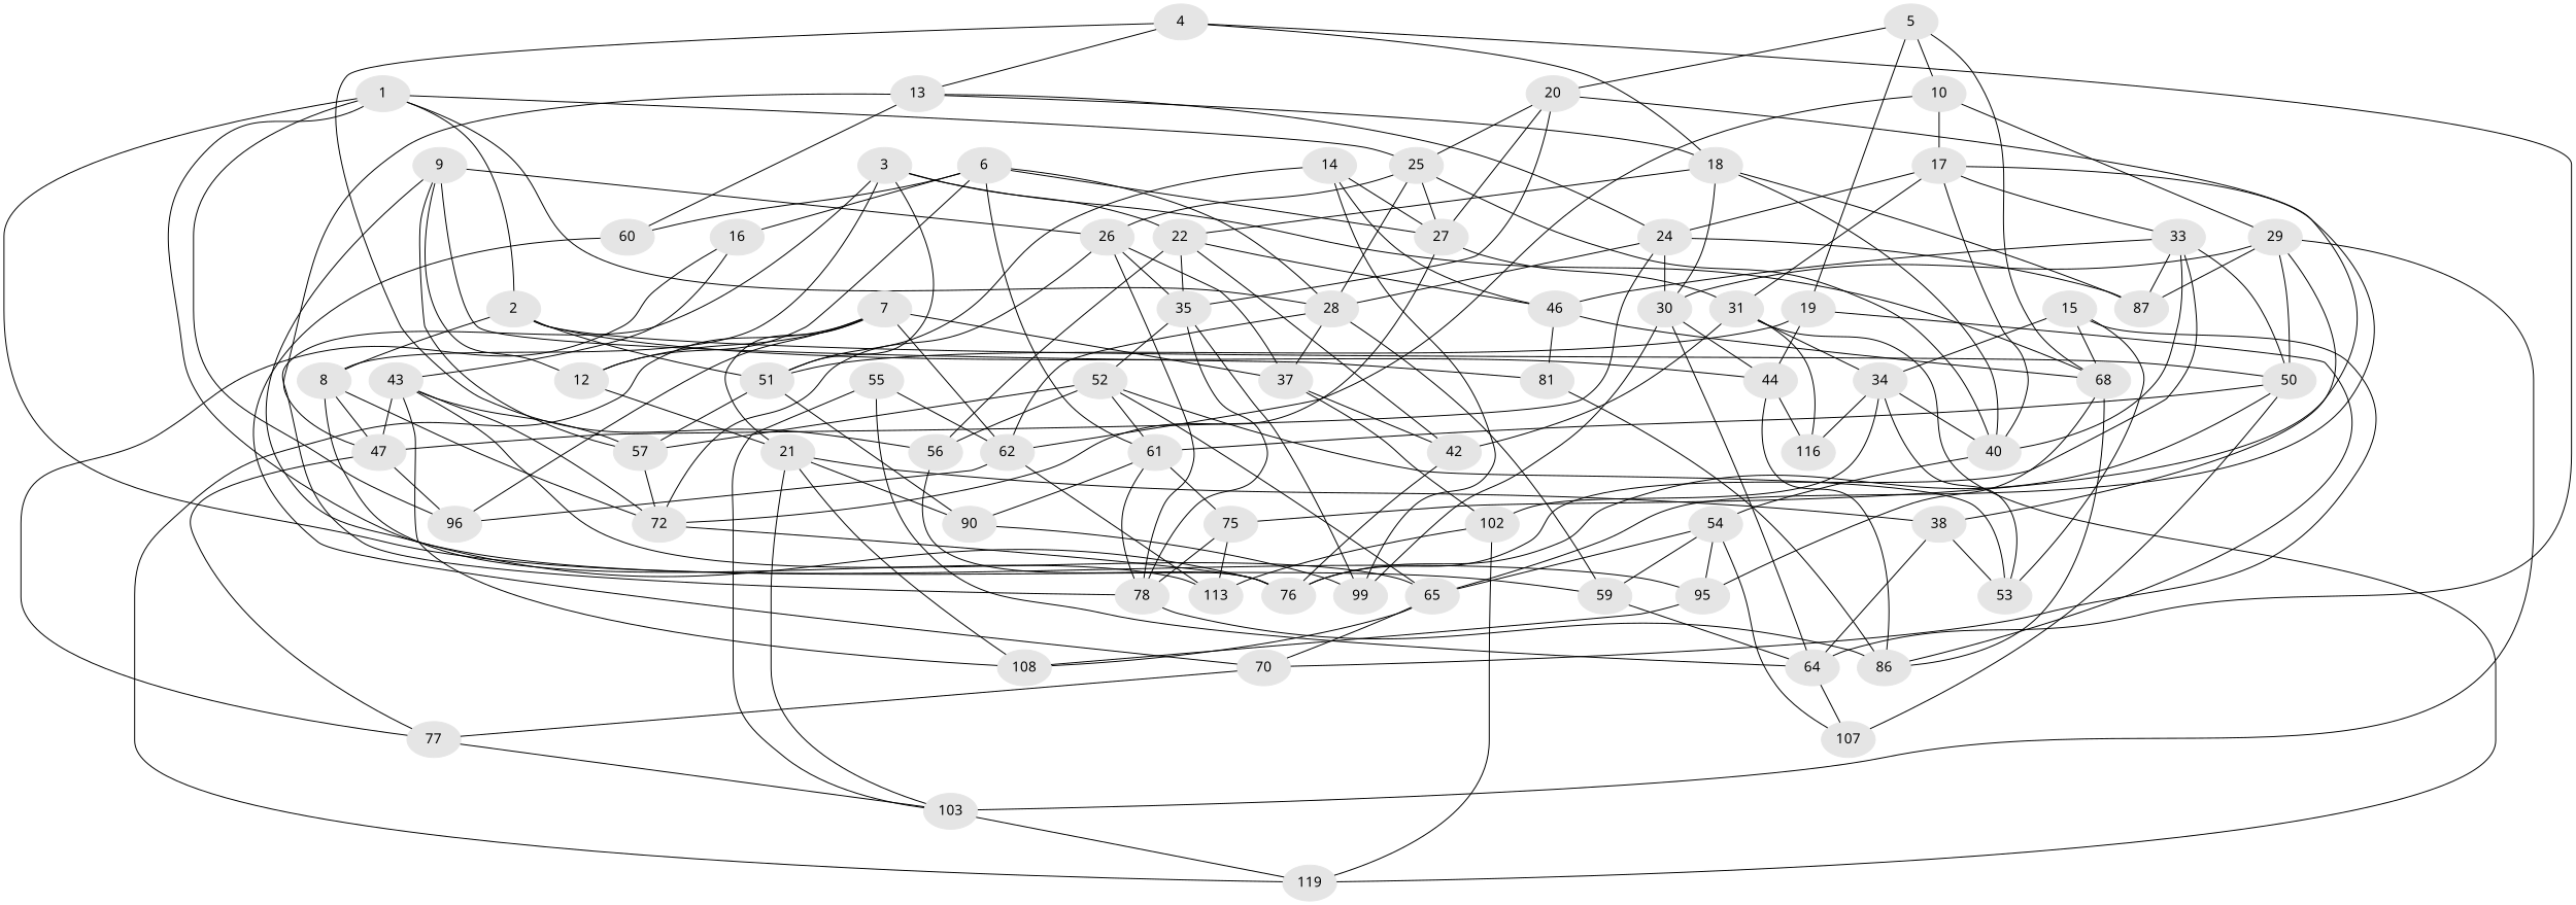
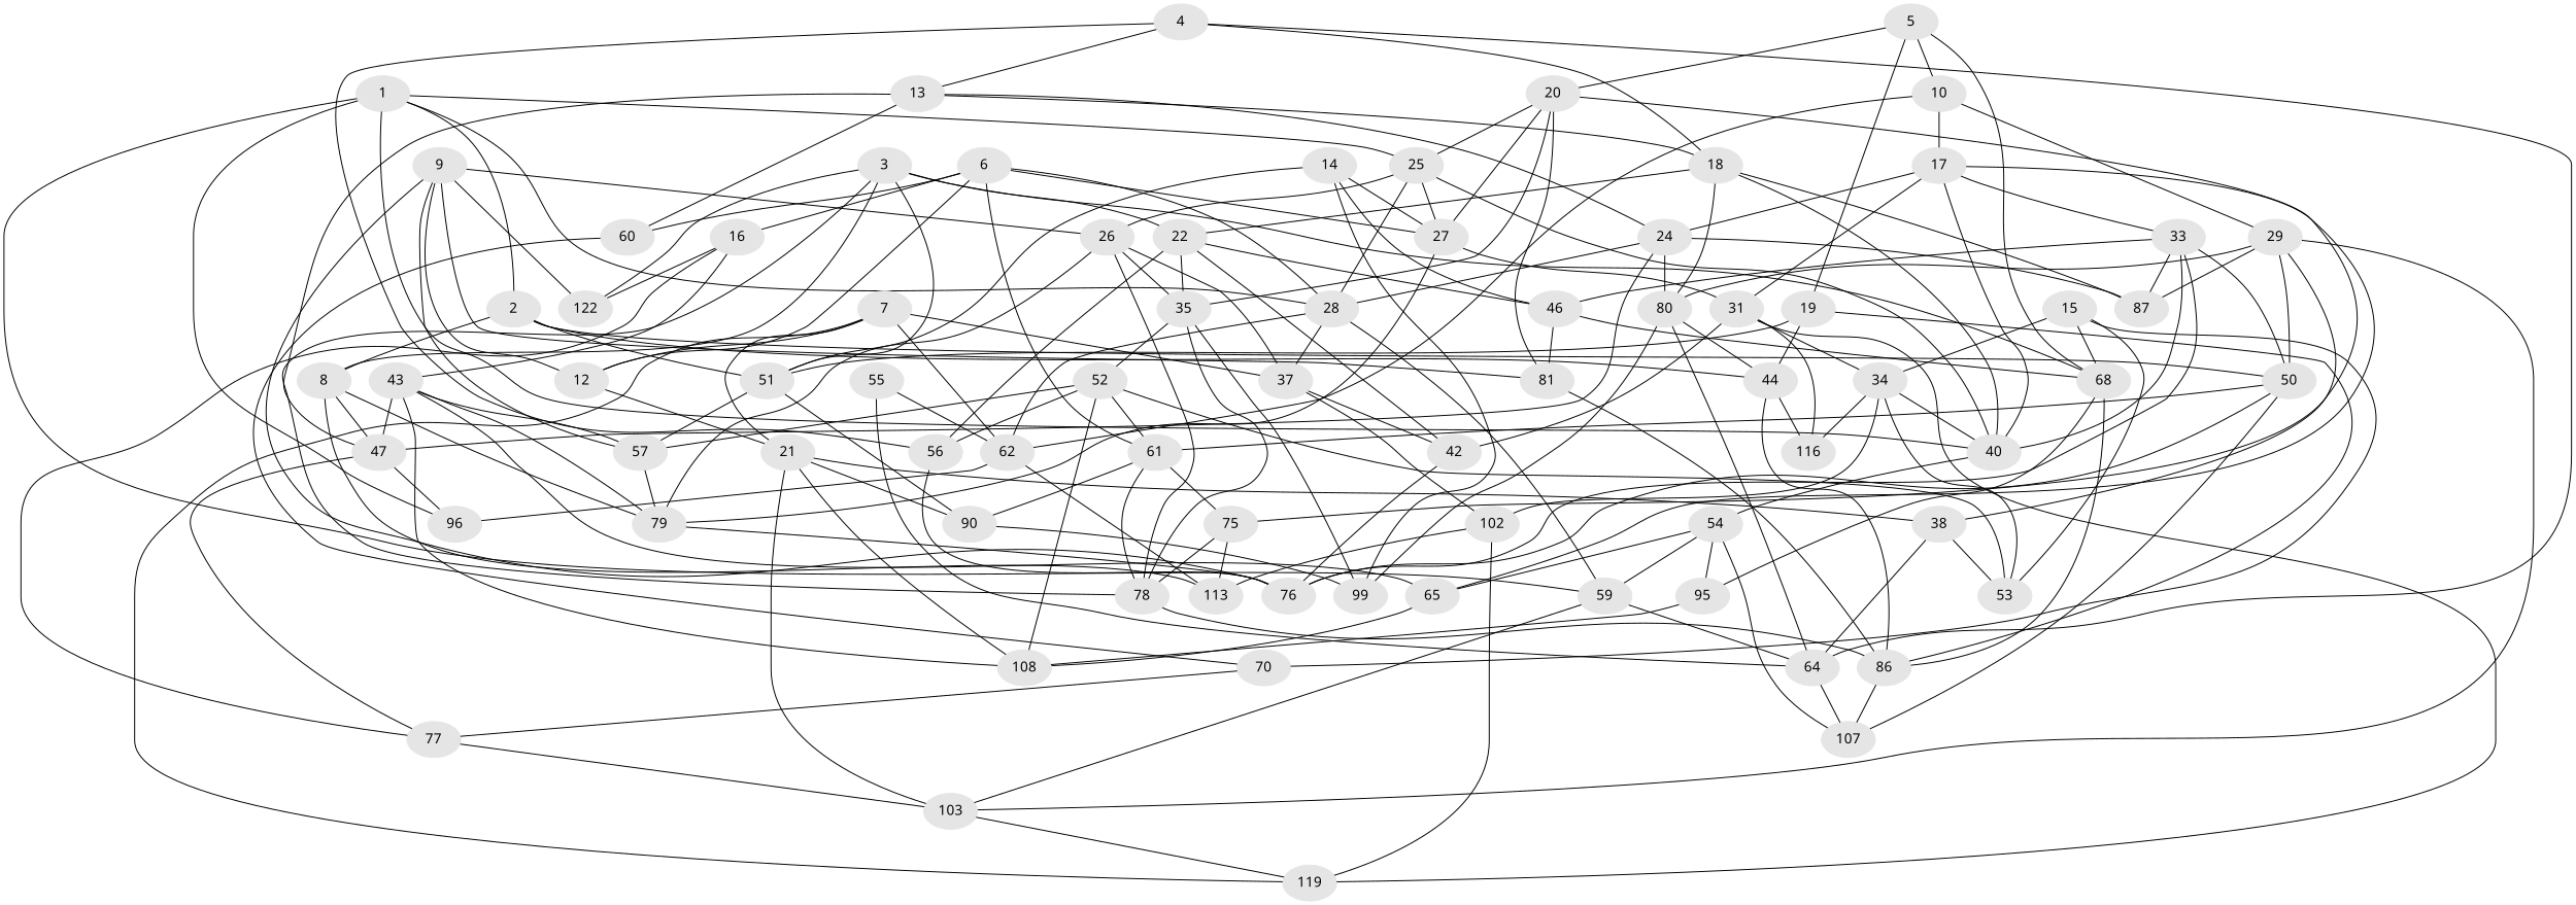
  graph {
    fontname="Noto Sans"
    node [color=gray90 fontname="Noto Sans" style=filled]
    edge [fontname="Noto Sans"]
    1 [super="+32"]
    25 [super="+39"]
    28 [super="+58"]
    59
    95 [super="+117"]
    96
    2
    27 [super="+62"]
    26 [super="+36"]
    40 [super="+60"]
    37 [super="+94"]
    n12 [label=62 super="+114"]
    46 [super="+112"]
    68 [super="+84"]
    81
    64 [super="+93"]
    108
    8 [super="+100"]
    47 [super="+110"]
-   72 [super="+104"]
+   72 [super="+104" label=79]
    113
    44 [super="+120"]
    50 [super="+79"]
    51 [super="+80"]
    86 [super="+118"]
    116
    61 [super="+74"]
    76 [super="+109"]
    107
    57
    90
    3 [super="+45"]
    22 [super="+91"]
    78 [super="+101"]
+   122
    56
    35 [super="+111"]
    42
    13 [super="+41"]
    18 [super="+89"]
    n41 [label=60]
    24 [super="+71"]
    4
-   30 [super="+83"]
+   30 [super="+83" label=80]
    87
    5
    10
    19
    20 [super="+85"]
    17 [super="+105"]
    29 [super="+82"]
    75 [super="+88"]
    6 [super="+98"]
    12
    16
    21 [super="+23"]
    43 [super="+92"]
    77
    31 [super="+49"]
    70
    7 [super="+11"]
    119
    38
    103 [super="+106"]
    102
    9 [super="+121"]
    33 [super="+115"]
    65 [super="+66"]
    14
    99
    34 [super="+48"]
    53
    15
    54 [super="+69"]
    52 [super="+73"]
    55
    1 -- 25
    1 -- 28
    1 -- 59
-   1 -- 95
+   1 -- 40
    1 -- 96
    1 -- 2
    25 -- 28
    25 -- 27
    25 -- 26
    25 -- 40
    28 -- 59
    28 -- 37
    28 -- n12
    59 -- 64
    95 -- 108
    2 -- 8
    2 -- 44
    2 -- 50
    2 -- 51
    27 -- 72
    27 -- 31
    26 -- 37
    26 -- 72
    26 -- 78
    26 -- 35
    40 -- 54
    37 -- 42
    37 -- 102
    n12 -- 96
    n12 -- 113
    46 -- 68
    46 -- 81
    68 -- 95
    68 -- 86
    81 -- 86
    64 -- 107
    8 -- 47
    8 -- 72
    8 -- 113
    47 -- 96
    47 -- 77
    72 -- 76
    44 -- 86
    44 -- 116 [weight=2]
    50 -- 61
    50 -- 76
    50 -- 107
    51 -- 57
    51 -- 90
+   86 -- 107
    61 -- 90
    61 -- 78
    61 -- 75
    57 -- 72
    90 -- 99
    3 -- 68
    3 -- 8
    3 -- 51
    3 -- 22
    3 -- 78
+   3 -- 122
    22 -- 46
    22 -- 56
    22 -- 35
    22 -- 42
    78 -- 86
    56 -- 76
    35 -- 78
    35 -- 99
    35 -- 52
    42 -- 76
    13 -- 47
    13 -- 18
    13 -- n41 [weight=2]
    13 -- 24
    18 -- 40
    18 -- 22
    18 -- 30
    18 -- 87
    n41 -- 70
    24 -- 28
    24 -- 47
    24 -- 30
    24 -- 87
    4 -- 64
    4 -- 56
    4 -- 13
    4 -- 18
    30 -- 64
    30 -- 44
    30 -- 99
    5 -- 68
    5 -- 10
    5 -- 19
    5 -- 20
    10 -- n12
    10 -- 17
    10 -- 29
    19 -- 44
    19 -- 51
    19 -- 86
    20 -- 25
    20 -- 27
+   20 -- 81
    20 -- 35
    20 -- 75
    17 -- 40
    17 -- 24
    17 -- 31
    17 -- 33
    17 -- 65
    29 -- 50
    29 -- 30
    29 -- 87
    29 -- 38
    29 -- 103
    75 -- 113
    75 -- 78
    6 -- 28
    6 -- 27
    6 -- 61
    6 -- n41
    6 -- 12
    6 -- 16
    12 -- 21
+   16 -- 122
    16 -- 43
    16 -- 77
    21 -- 108
    21 -- 90
    21 -- 38
    21 -- 103
    43 -- 108
    43 -- 47
    43 -- 72
    43 -- 57
    43 -- 65
    77 -- 103
    31 -- 116
    31 -- 42
    31 -- 119
    31 -- 34
    70 -- 77
-   7 -- 96
    7 -- 37
    7 -- n12
    7 -- 12
    7 -- 21
    7 -- 119
    38 -- 64
    38 -- 53
    103 -- 119
    102 -- 113
    102 -- 119
    9 -- 26
    9 -- 81
    9 -- 76
    9 -- 57
+   9 -- 122
    9 -- 12
    33 -- 40
    33 -- 46
    33 -- 50
    33 -- 76
    33 -- 87
    65 -- 108
-   65 -- 70
    14 -- 27
    14 -- 46
    14 -- 51
    14 -- 99
    34 -- 40
    34 -- 116
    34 -- 102
    34 -- 53
    15 -- 68
    15 -- 70
    15 -- 34
    15 -- 53
    54 -- 59
    54 -- 95 [weight=2]
    54 -- 107
    54 -- 65
    52 -- 61
    52 -- 57
    52 -- 56
-   52 -- 65
+   52 -- 108
    52 -- 53
    55 -- n12
    55 -- 64
-   55 -- 103 [weight=2]
+   59 -- 103 [weight=2]
  }
